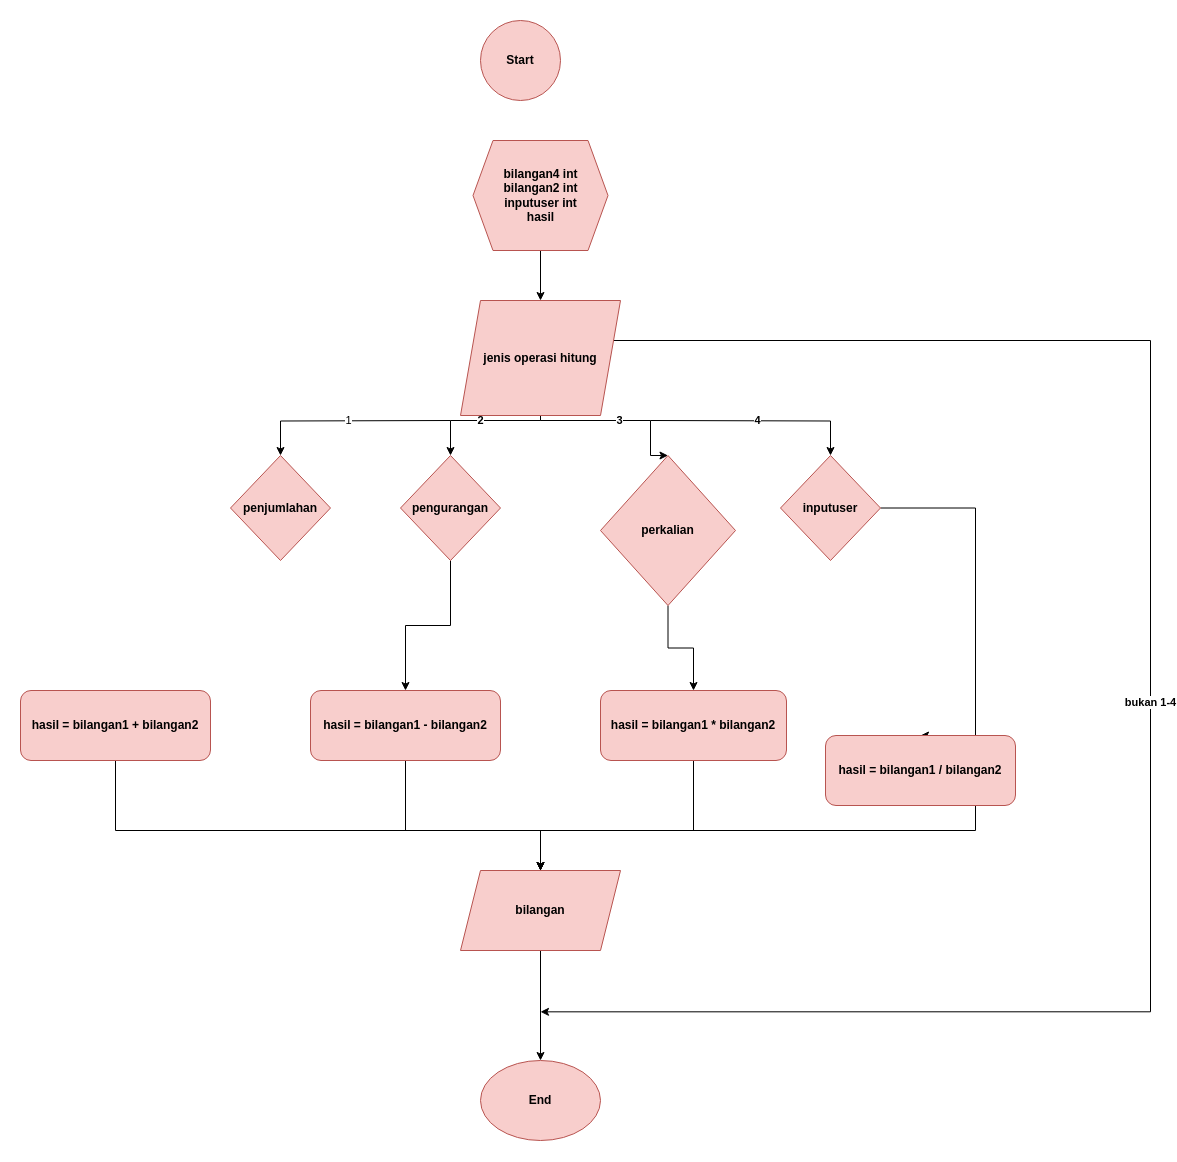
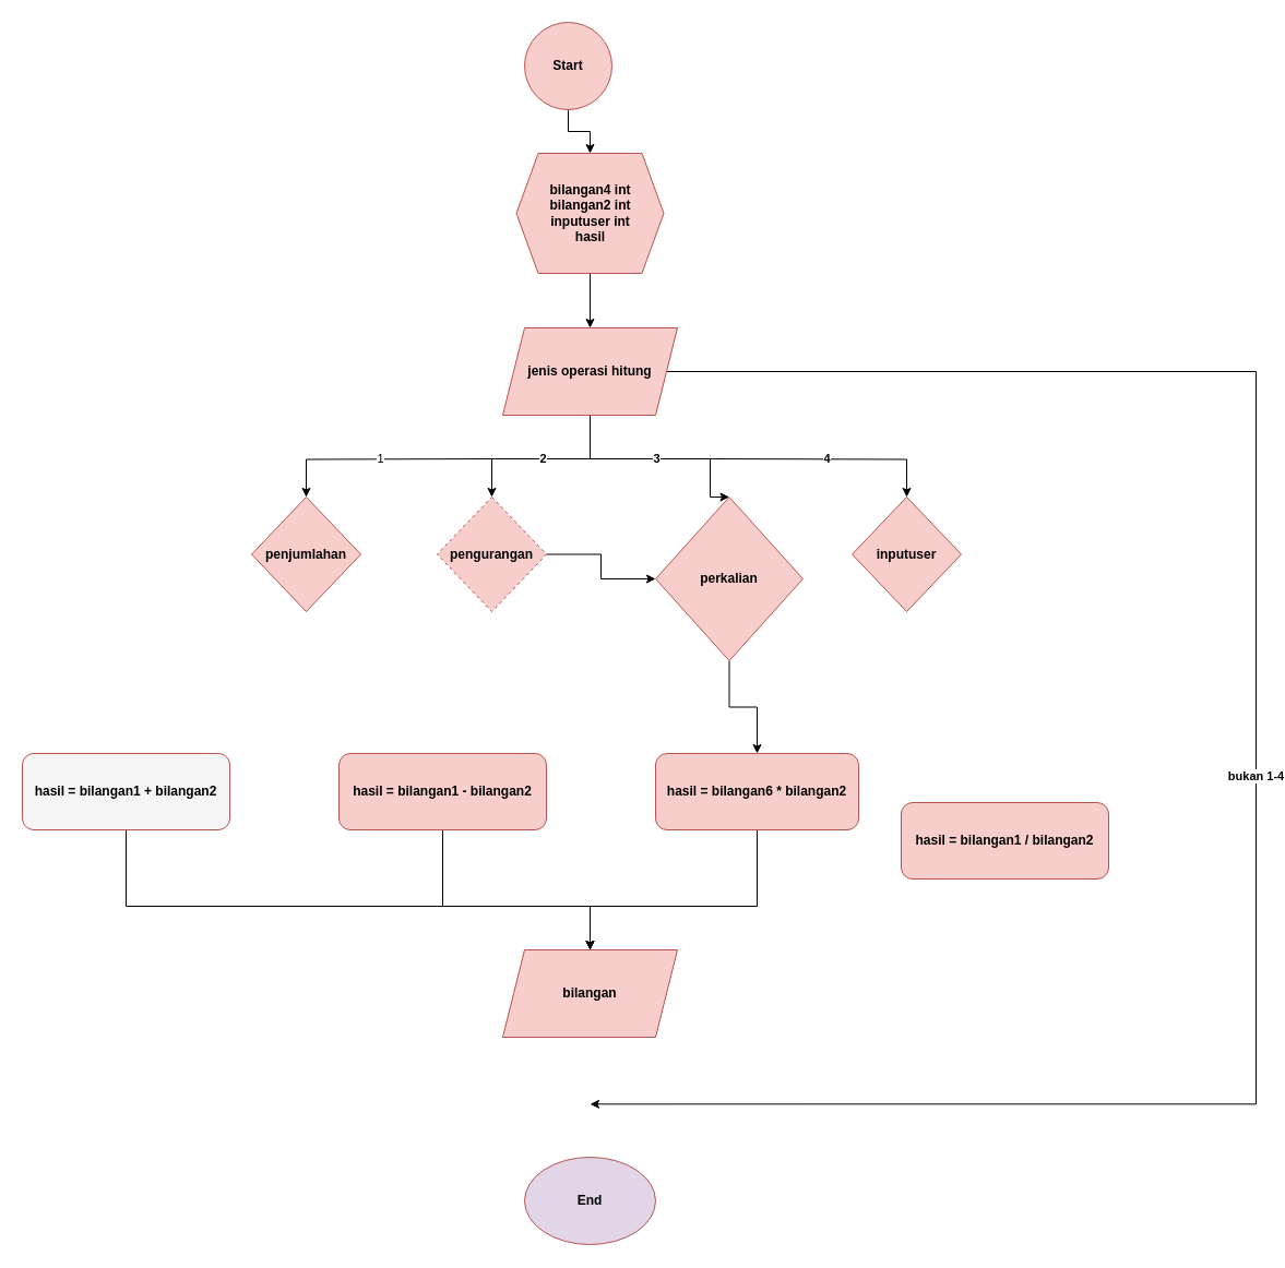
  <mxCell id="0" />
  <mxCell id="1" parent="0" />
+ <mxCell id="2" style="edgeStyle=orthogonalEdgeStyle;rounded=0;orthogonalLoop=1;jettySize=auto;html=1;entryX=0.5;entryY=0;entryDx=0;entryDy=0;" edge="1" parent="1" source="3" target="5"><mxGeometry relative="1" as="geometry" /></mxCell>
  <mxCell id="3" value="&lt;b&gt;Start&lt;/b&gt;" style="ellipse;whiteSpace=wrap;html=1;fillColor=#f8cecc;strokeColor=#b85450;" vertex="1" parent="1"><mxGeometry x="480" y="20" width="80" height="80" as="geometry" /></mxCell>
  <mxCell id="4" style="edgeStyle=orthogonalEdgeStyle;rounded=0;orthogonalLoop=1;jettySize=auto;html=1;" edge="1" parent="1" source="5" target="11"><mxGeometry relative="1" as="geometry" /></mxCell>
  <mxCell id="5" value="&lt;b&gt;bilangan4 int&lt;/b&gt;&lt;div&gt;&lt;b&gt;bilangan2 int&lt;/b&gt;&lt;/div&gt;&lt;div&gt;&lt;b&gt;inputuser int&lt;/b&gt;&lt;/div&gt;&lt;div&gt;&lt;b&gt;hasil&lt;/b&gt;&lt;/div&gt;" style="shape=hexagon;perimeter=hexagonPerimeter2;whiteSpace=wrap;html=1;fixedSize=1;fillColor=#f8cecc;strokeColor=#b85450;" vertex="1" parent="1"><mxGeometry x="472.5" y="140" width="135" height="110" as="geometry" /></mxCell>
  <mxCell id="6" value="&lt;b&gt;2&lt;/b&gt;" style="edgeStyle=orthogonalEdgeStyle;rounded=0;orthogonalLoop=1;jettySize=auto;html=1;entryX=0.5;entryY=0;entryDx=0;entryDy=0;" edge="1" parent="1" source="11" target="13"><mxGeometry relative="1" as="geometry"><Array as="points"><mxPoint x="540" y="420" /><mxPoint x="450" y="420" /></Array></mxGeometry></mxCell>
  <mxCell id="7" value="3" style="edgeStyle=orthogonalEdgeStyle;rounded=0;orthogonalLoop=1;jettySize=auto;html=1;entryX=0.5;entryY=0;entryDx=0;entryDy=0;fontStyle=1" edge="1" parent="1" source="11" target="15"><mxGeometry relative="1" as="geometry"><Array as="points"><mxPoint x="540" y="420" /><mxPoint x="650" y="420" /></Array></mxGeometry></mxCell>
  <mxCell id="8" value="1" style="edgeStyle=orthogonalEdgeStyle;rounded=0;orthogonalLoop=1;jettySize=auto;html=1;entryX=0.5;entryY=0;entryDx=0;entryDy=0;" edge="1" parent="1" target="18"><mxGeometry relative="1" as="geometry"><mxPoint x="450" y="420" as="sourcePoint" /></mxGeometry></mxCell>
  <mxCell id="9" value="4" style="edgeStyle=orthogonalEdgeStyle;rounded=0;orthogonalLoop=1;jettySize=auto;html=1;entryX=0.5;entryY=0;entryDx=0;entryDy=0;fontStyle=1" edge="1" parent="1" target="17"><mxGeometry relative="1" as="geometry"><mxPoint x="650" y="420" as="sourcePoint" /></mxGeometry></mxCell>
  <mxCell id="10" value="&lt;b&gt;bukan 1-4&lt;/b&gt;" style="edgeStyle=orthogonalEdgeStyle;rounded=0;orthogonalLoop=1;jettySize=auto;html=1;exitX=1;exitY=0.5;exitDx=0;exitDy=0;" edge="1" parent="1" source="11"><mxGeometry relative="1" as="geometry"><mxPoint x="540" y="1011.333" as="targetPoint" /><Array as="points"><mxPoint x="1150" y="340" /><mxPoint x="1150" y="1011" /></Array></mxGeometry></mxCell>
- <mxCell id="11" value="&lt;b&gt;jenis operasi hitung&lt;/b&gt;" style="shape=parallelogram;perimeter=parallelogramPerimeter;whiteSpace=wrap;html=1;fixedSize=1;fillColor=#f8cecc;strokeColor=#b85450;" vertex="1" parent="1"><mxGeometry x="460" y="300" width="160" height="115" as="geometry" /></mxCell>
- <mxCell id="12" style="edgeStyle=orthogonalEdgeStyle;rounded=0;orthogonalLoop=1;jettySize=auto;html=1;entryX=0.5;entryY=0;entryDx=0;entryDy=0;" edge="1" parent="1" source="13" target="22"><mxGeometry relative="1" as="geometry" /></mxCell>
- <mxCell id="13" value="&lt;b&gt;pengurangan&lt;/b&gt;" style="rhombus;whiteSpace=wrap;html=1;fillColor=#f8cecc;strokeColor=#b85450;" vertex="1" parent="1"><mxGeometry x="400" y="455" width="100" height="105" as="geometry" /></mxCell>
+ <mxCell id="11" value="&lt;b&gt;jenis operasi hitung&lt;/b&gt;" style="shape=parallelogram;perimeter=parallelogramPerimeter;whiteSpace=wrap;html=1;fixedSize=1;fillColor=#f8cecc;strokeColor=#b85450;" vertex="1" parent="1"><mxGeometry x="460" y="300" width="160" height="80" as="geometry" /></mxCell>
+ <mxCell id="12" style="edgeStyle=orthogonalEdgeStyle;rounded=0;orthogonalLoop=1;jettySize=auto;html=1;" edge="1" parent="1" source="13" target="15"><mxGeometry relative="1" as="geometry" /></mxCell>
+ <mxCell id="13" value="&lt;b&gt;pengurangan&lt;/b&gt;" style="rhombus;whiteSpace=wrap;html=1;fillColor=#f8cecc;strokeColor=#b85450;dashed=1;" vertex="1" parent="1"><mxGeometry x="400" y="455" width="100" height="105" as="geometry" /></mxCell>
  <mxCell id="14" style="edgeStyle=orthogonalEdgeStyle;rounded=0;orthogonalLoop=1;jettySize=auto;html=1;" edge="1" parent="1" source="15" target="24"><mxGeometry relative="1" as="geometry" /></mxCell>
  <mxCell id="15" value="&lt;b&gt;perkalian&lt;/b&gt;" style="rhombus;whiteSpace=wrap;html=1;fillColor=#f8cecc;strokeColor=#b85450;" vertex="1" parent="1"><mxGeometry x="600" y="455" width="135" height="150" as="geometry" /></mxCell>
- <mxCell id="16" style="edgeStyle=orthogonalEdgeStyle;rounded=0;orthogonalLoop=1;jettySize=auto;html=1;entryX=0.5;entryY=0;entryDx=0;entryDy=0;" edge="1" parent="1" source="17" target="26"><mxGeometry relative="1" as="geometry"><Array as="points"><mxPoint x="975" y="508" /></Array></mxGeometry></mxCell>
  <mxCell id="17" value="&lt;b&gt;inputuser&lt;/b&gt;" style="rhombus;whiteSpace=wrap;html=1;fillColor=#f8cecc;strokeColor=#b85450;" vertex="1" parent="1"><mxGeometry x="780" y="455" width="100" height="105" as="geometry" /></mxCell>
  <mxCell id="18" value="penjumlahan" style="rhombus;whiteSpace=wrap;html=1;fillColor=#f8cecc;strokeColor=#b85450;fontStyle=1" vertex="1" parent="1"><mxGeometry x="230" y="455" width="100" height="105" as="geometry" /></mxCell>
  <mxCell id="19" style="edgeStyle=orthogonalEdgeStyle;rounded=0;orthogonalLoop=1;jettySize=auto;html=1;" edge="1" parent="1" source="20" target="28"><mxGeometry relative="1" as="geometry"><Array as="points"><mxPoint x="115" y="830" /><mxPoint x="540" y="830" /></Array></mxGeometry></mxCell>
- <mxCell id="20" value="&lt;b&gt;hasil = bilangan1 + bilangan2&lt;/b&gt;" style="rounded=1;whiteSpace=wrap;html=1;fillColor=#f8cecc;strokeColor=#b85450;" vertex="1" parent="1"><mxGeometry x="20" y="690" width="190" height="70" as="geometry" /></mxCell>
+ <mxCell id="20" value="&lt;b&gt;hasil = bilangan1 + bilangan2&lt;/b&gt;" style="rounded=1;whiteSpace=wrap;html=1;fillColor=#f5f5f5;strokeColor=#b85450;" vertex="1" parent="1"><mxGeometry x="20" y="690" width="190" height="70" as="geometry" /></mxCell>
  <mxCell id="21" style="edgeStyle=orthogonalEdgeStyle;rounded=0;orthogonalLoop=1;jettySize=auto;html=1;entryX=0.5;entryY=0;entryDx=0;entryDy=0;" edge="1" parent="1" source="22" target="28"><mxGeometry relative="1" as="geometry"><Array as="points"><mxPoint x="405" y="830" /><mxPoint x="540" y="830" /></Array></mxGeometry></mxCell>
  <mxCell id="22" value="&lt;b&gt;hasil = bilangan1 - bilangan2&lt;/b&gt;" style="rounded=1;whiteSpace=wrap;html=1;fillColor=#f8cecc;strokeColor=#b85450;" vertex="1" parent="1"><mxGeometry x="310" y="690" width="190" height="70" as="geometry" /></mxCell>
  <mxCell id="23" style="edgeStyle=orthogonalEdgeStyle;rounded=0;orthogonalLoop=1;jettySize=auto;html=1;" edge="1" parent="1" source="24" target="28"><mxGeometry relative="1" as="geometry"><Array as="points"><mxPoint x="693" y="830" /><mxPoint x="540" y="830" /></Array></mxGeometry></mxCell>
- <mxCell id="24" value="&lt;b&gt;hasil = bilangan1 * bilangan2&lt;/b&gt;" style="rounded=1;whiteSpace=wrap;html=1;fillColor=#f8cecc;strokeColor=#b85450;" vertex="1" parent="1"><mxGeometry x="600" y="690" width="186" height="70" as="geometry" /></mxCell>
- <mxCell id="25" style="edgeStyle=orthogonalEdgeStyle;rounded=0;orthogonalLoop=1;jettySize=auto;html=1;" edge="1" parent="1" source="26" target="28"><mxGeometry relative="1" as="geometry"><Array as="points"><mxPoint x="975" y="830" /><mxPoint x="540" y="830" /></Array></mxGeometry></mxCell>
+ <mxCell id="24" value="&lt;b&gt;hasil = bilangan6 * bilangan2&lt;/b&gt;" style="rounded=1;whiteSpace=wrap;html=1;fillColor=#f8cecc;strokeColor=#b85450;" vertex="1" parent="1"><mxGeometry x="600" y="690" width="186" height="70" as="geometry" /></mxCell>
  <mxCell id="26" value="&lt;b&gt;hasil = bilangan1 / bilangan2&lt;/b&gt;" style="rounded=1;whiteSpace=wrap;html=1;fillColor=#f8cecc;strokeColor=#b85450;" vertex="1" parent="1"><mxGeometry x="825" y="735" width="190" height="70" as="geometry" /></mxCell>
- <mxCell id="27" style="edgeStyle=orthogonalEdgeStyle;rounded=0;orthogonalLoop=1;jettySize=auto;html=1;entryX=0.5;entryY=0;entryDx=0;entryDy=0;" edge="1" parent="1" source="28" target="29"><mxGeometry relative="1" as="geometry" /></mxCell>
  <mxCell id="28" value="&lt;b&gt;bilangan&lt;/b&gt;" style="shape=parallelogram;perimeter=parallelogramPerimeter;whiteSpace=wrap;html=1;fixedSize=1;fillColor=#f8cecc;strokeColor=#b85450;" vertex="1" parent="1"><mxGeometry x="460" y="870" width="160" height="80" as="geometry" /></mxCell>
- <mxCell id="29" value="&lt;b&gt;End&lt;/b&gt;" style="ellipse;whiteSpace=wrap;html=1;fillColor=#f8cecc;strokeColor=#b85450;" vertex="1" parent="1"><mxGeometry x="480" y="1060" width="120" height="80" as="geometry" /></mxCell>
+ <mxCell id="29" value="&lt;b&gt;End&lt;/b&gt;" style="ellipse;whiteSpace=wrap;html=1;fillColor=#e1d5e7;strokeColor=#b85450;" vertex="1" parent="1"><mxGeometry x="480" y="1060" width="120" height="80" as="geometry" /></mxCell>
